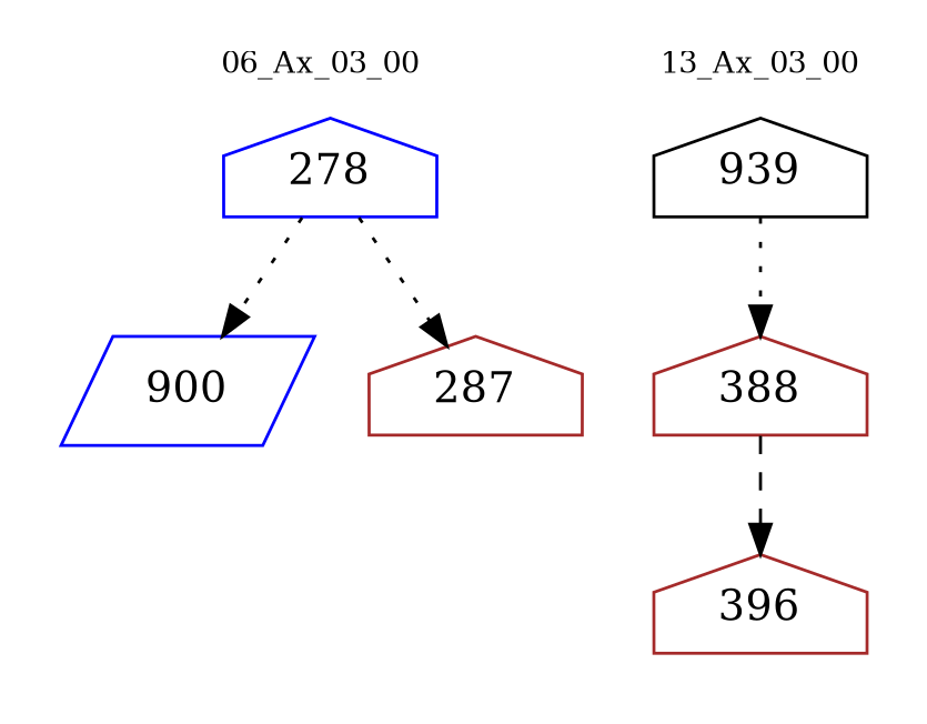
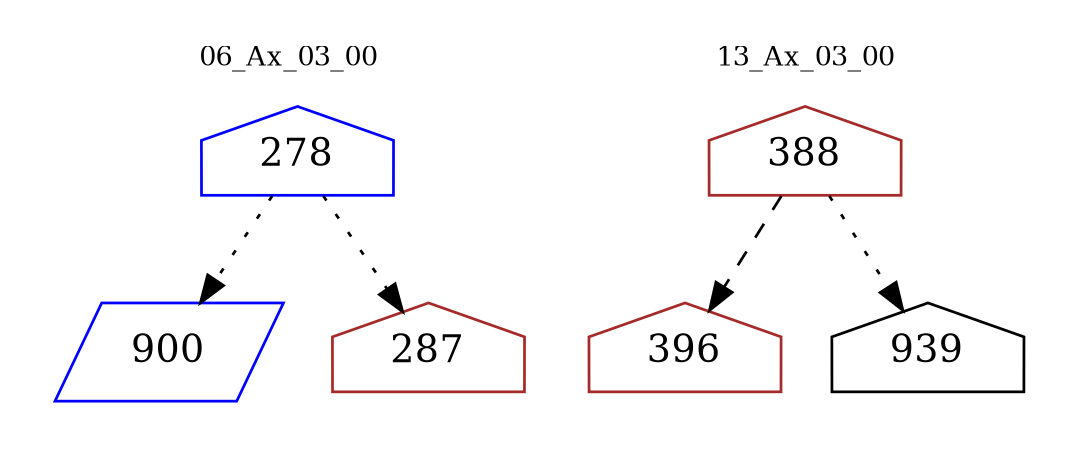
  digraph {
    node [color=brown shape=house]
    edge [color=black style=dotted]
    n1 [color=blue label=278]
    n2 [color=blue label=900 shape=parallelogram]
    n3 [label=287]
    n4 [label=388]
    n5 [label=396]
    n6 [color=black label=939]
    subgraph cluster_1 {
      color=white
      fontsize=10
      label="06_Ax_03_00"
      n1
      n2
      n3
    }
    subgraph cluster_2 {
      color=white
      fontsize=10
      label="13_Ax_03_00"
      n4
      n5
      n6
    }
    n1 -> n2
    n1 -> n3
    n4 -> n5 [style=dashed]
-   n6 -> n4
+   n4 -> n6
  }
